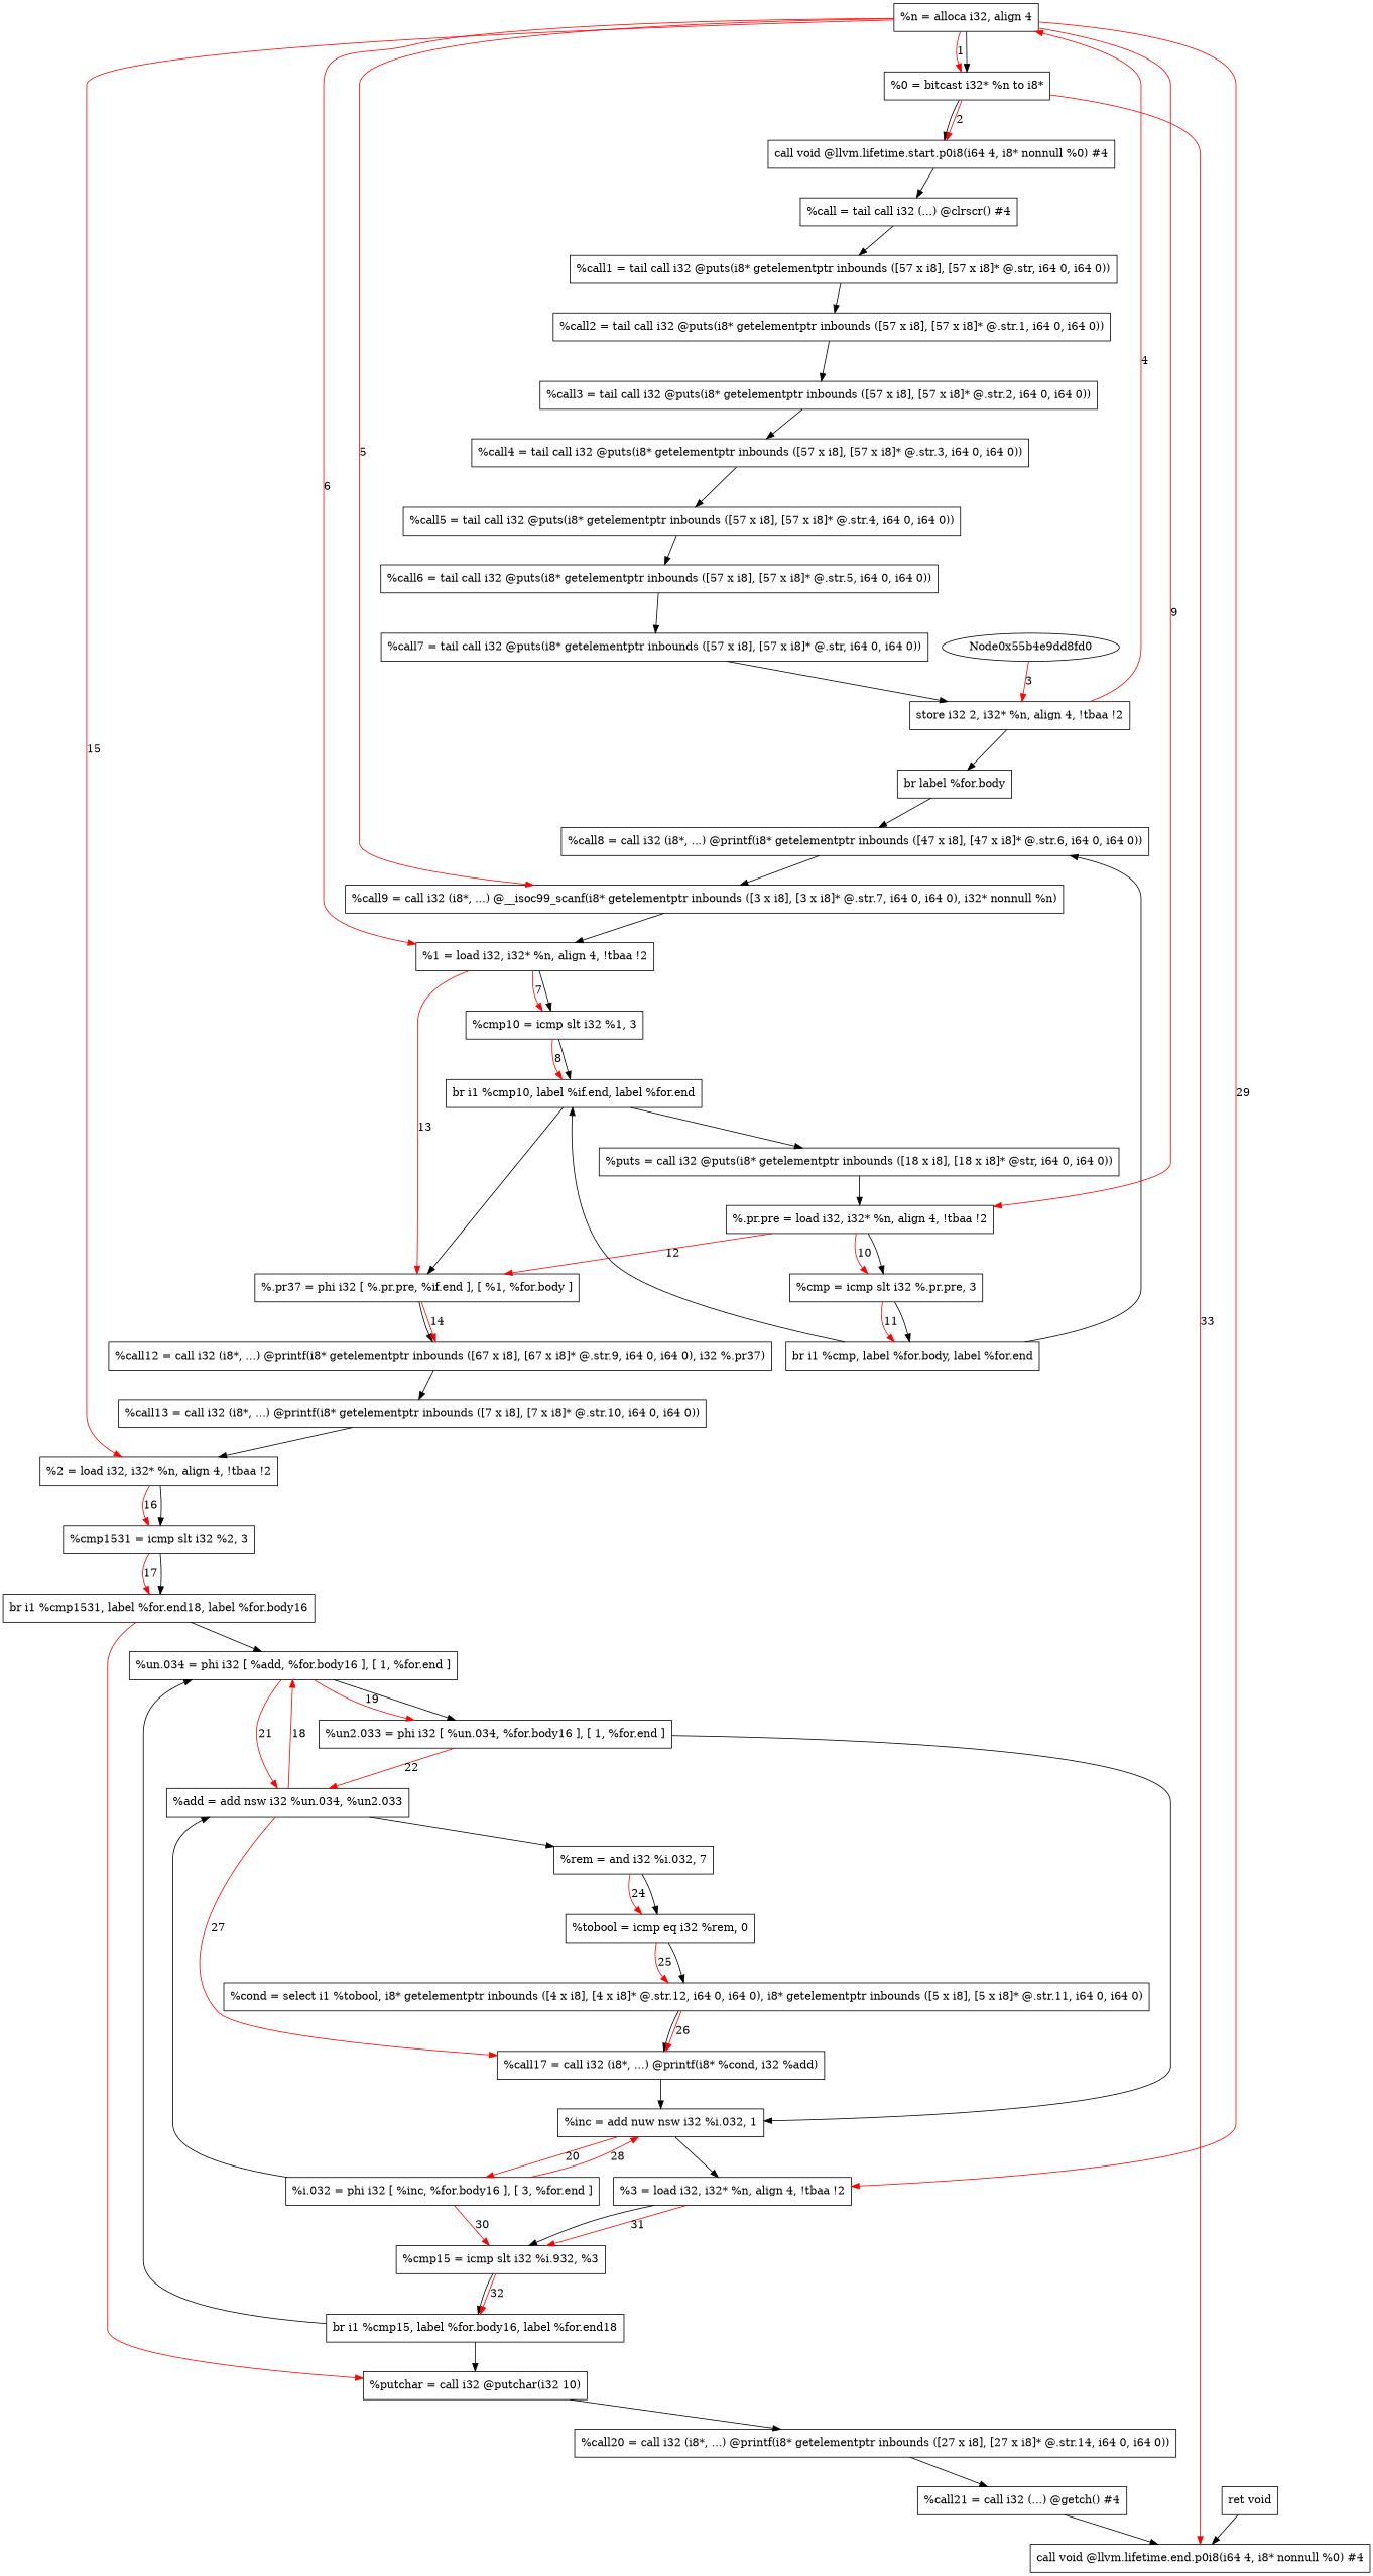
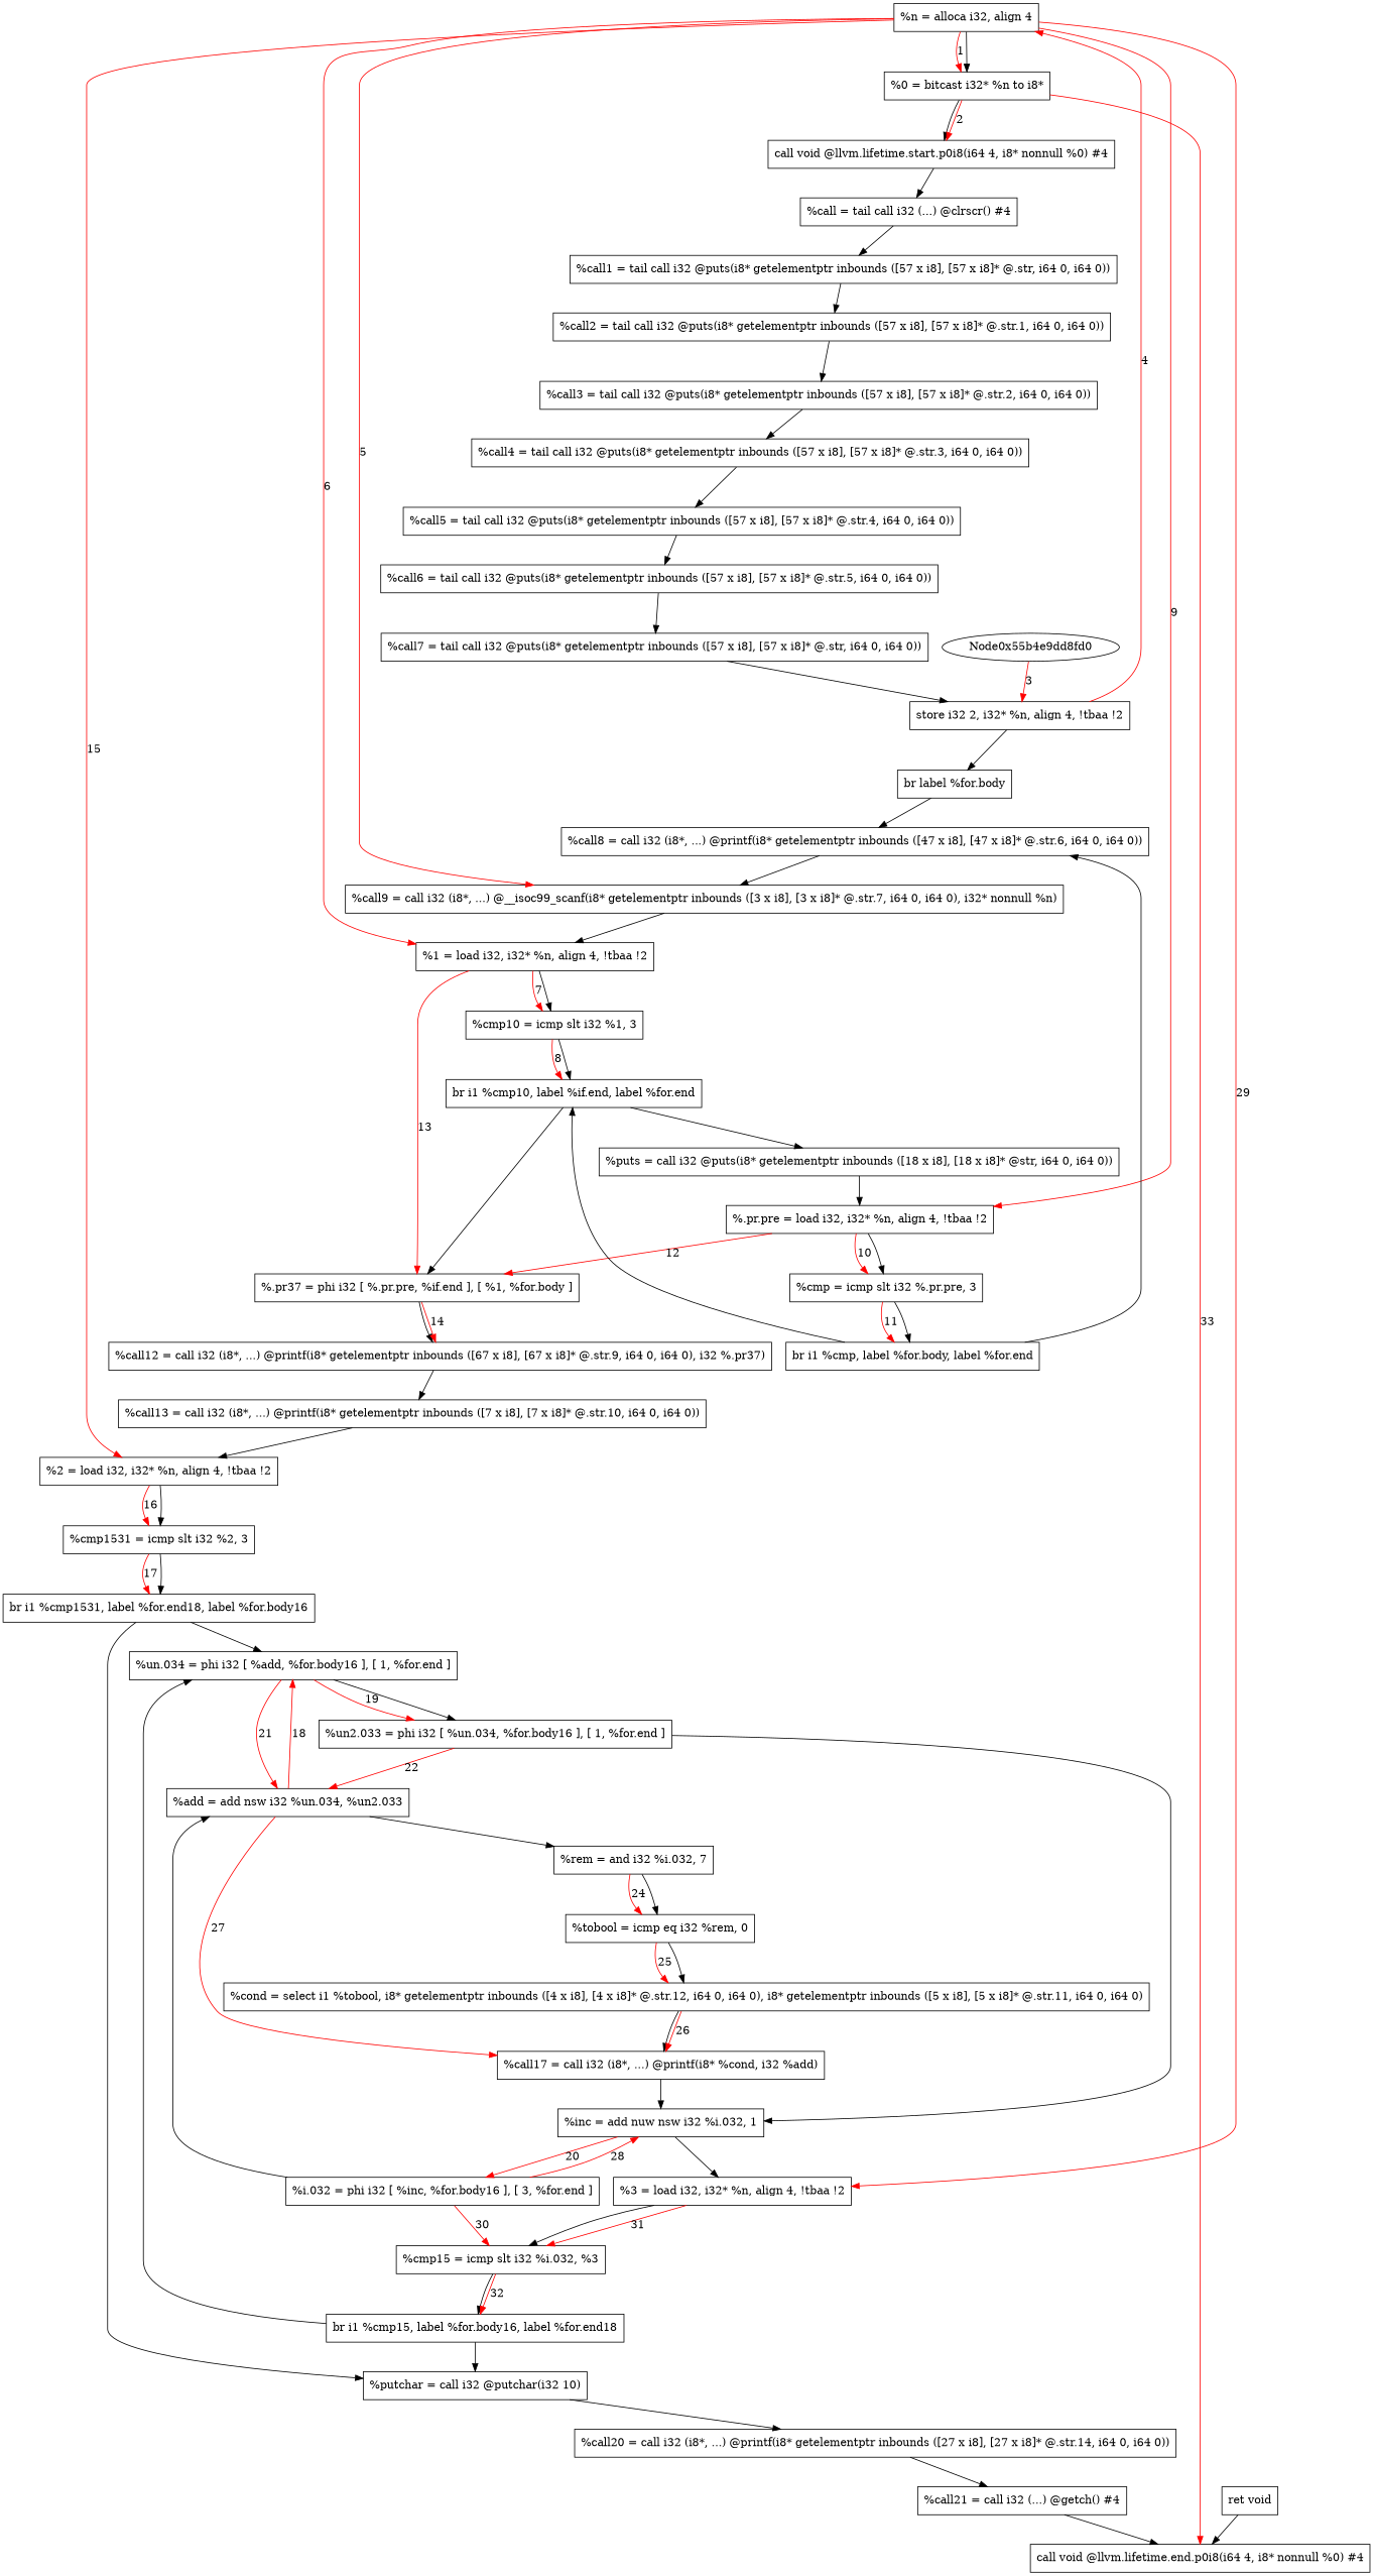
  digraph {
    node [shape=record]
    n1 [label="  %n = alloca i32, align 4"]
    n2 [label="  %0 = bitcast i32* %n to i8*"]
    n3 [label="  %call9 = call i32 (i8*, ...) @__isoc99_scanf(i8* getelementptr inbounds ([3 x i8], [3 x i8]* @.str.7, i64 0, i64 0), i32* nonnull %n)"]
    n4 [label="  %1 = load i32, i32* %n, align 4, !tbaa !2"]
    n5 [label="  %.pr.pre = load i32, i32* %n, align 4, !tbaa !2"]
    n6 [label="  %2 = load i32, i32* %n, align 4, !tbaa !2"]
    n7 [label="  %3 = load i32, i32* %n, align 4, !tbaa !2"]
    n8 [label="  call void @llvm.lifetime.start.p0i8(i64 4, i8* nonnull %0) #4"]
    n9 [label="  call void @llvm.lifetime.end.p0i8(i64 4, i8* nonnull %0) #4"]
    n10 [label="  %cmp10 = icmp slt i32 %1, 3"]
    n11 [label="  %.pr37 = phi i32 [ %.pr.pre, %if.end ], [ %1, %for.body ]"]
    n12 [label="  %cmp = icmp slt i32 %.pr.pre, 3"]
    n13 [label="  %cmp1531 = icmp slt i32 %2, 3"]
-   n14 [label="%cmp15 = icmp slt i32 %i.932, %3"]
+   n14 [label="  %cmp15 = icmp slt i32 %i.032, %3"]
    n15 [label="  %call = tail call i32 (...) @clrscr() #4"]
    n16 [label="  %call1 = tail call i32 @puts(i8* getelementptr inbounds ([57 x i8], [57 x i8]* @.str, i64 0, i64 0))"]
    n17 [label="  %call2 = tail call i32 @puts(i8* getelementptr inbounds ([57 x i8], [57 x i8]* @.str.1, i64 0, i64 0))"]
    n18 [label="  %call3 = tail call i32 @puts(i8* getelementptr inbounds ([57 x i8], [57 x i8]* @.str.2, i64 0, i64 0))"]
    n19 [label="  %call4 = tail call i32 @puts(i8* getelementptr inbounds ([57 x i8], [57 x i8]* @.str.3, i64 0, i64 0))"]
    n20 [label="  %call5 = tail call i32 @puts(i8* getelementptr inbounds ([57 x i8], [57 x i8]* @.str.4, i64 0, i64 0))"]
    n21 [label="  %call6 = tail call i32 @puts(i8* getelementptr inbounds ([57 x i8], [57 x i8]* @.str.5, i64 0, i64 0))"]
    n22 [label="  %call7 = tail call i32 @puts(i8* getelementptr inbounds ([57 x i8], [57 x i8]* @.str, i64 0, i64 0))"]
    n23 [label="  store i32 2, i32* %n, align 4, !tbaa !2"]
    n24 [label="  br label %for.body"]
    n25 [label="  %call8 = call i32 (i8*, ...) @printf(i8* getelementptr inbounds ([47 x i8], [47 x i8]* @.str.6, i64 0, i64 0))"]
    n26 [label="  br i1 %cmp10, label %if.end, label %for.end"]
    n27 [label="  %call12 = call i32 (i8*, ...) @printf(i8* getelementptr inbounds ([67 x i8], [67 x i8]* @.str.9, i64 0, i64 0), i32 %.pr37)"]
    n28 [label="  %puts = call i32 @puts(i8* getelementptr inbounds ([18 x i8], [18 x i8]* @str, i64 0, i64 0))"]
    n29 [label="  br i1 %cmp, label %for.body, label %for.end"]
    n30 [label="  %call13 = call i32 (i8*, ...) @printf(i8* getelementptr inbounds ([7 x i8], [7 x i8]* @.str.10, i64 0, i64 0))"]
    n31 [label="  br i1 %cmp1531, label %for.end18, label %for.body16"]
    n32 [label="  %un.034 = phi i32 [ %add, %for.body16 ], [ 1, %for.end ]"]
    n33 [label="  %putchar = call i32 @putchar(i32 10)"]
    n34 [label="  %un2.033 = phi i32 [ %un.034, %for.body16 ], [ 1, %for.end ]"]
    n35 [label="  %add = add nsw i32 %un.034, %un2.033"]
    n36 [label="  %call20 = call i32 (i8*, ...) @printf(i8* getelementptr inbounds ([27 x i8], [27 x i8]* @.str.14, i64 0, i64 0))"]
    n37 [label="  %inc = add nuw nsw i32 %i.032, 1"]
    n38 [label="  %rem = and i32 %i.032, 7"]
    n39 [label="  %call17 = call i32 (i8*, ...) @printf(i8* %cond, i32 %add)"]
    n40 [label="  %i.032 = phi i32 [ %inc, %for.body16 ], [ 3, %for.end ]"]
    n41 [label="  %tobool = icmp eq i32 %rem, 0"]
    n42 [label="  br i1 %cmp15, label %for.body16, label %for.end18"]
    n43 [label="  %cond = select i1 %tobool, i8* getelementptr inbounds ([4 x i8], [4 x i8]* @.str.12, i64 0, i64 0), i8* getelementptr inbounds ([5 x i8], [5 x i8]* @.str.11, i64 0, i64 0)"]
    n44 [label="  %call21 = call i32 (...) @getch() #4"]
    n45 [label="  ret void"]
    Node0x55b4e9dd8fd0 [shape=""]
    n1 -> n2
    n1 -> n2 [color=red label=1]
    n1 -> n3 [color=red label=5]
    n1 -> n4 [color=red label=6]
    n1 -> n5 [color=red label=9]
    n1 -> n6 [color=red label=15]
    n1 -> n7 [color=red label=29]
    n2 -> n8
    n2 -> n8 [color=red label=2]
    n2 -> n9 [color=red label=33]
    n3 -> n4
    n4 -> n10
    n4 -> n10 [color=red label=7]
    n4 -> n11 [color=red label=13]
    n5 -> n11 [color=red label=12]
    n5 -> n12
    n5 -> n12 [color=red label=10]
    n6 -> n13
    n6 -> n13 [color=red label=16]
    n7 -> n14
    n7 -> n14 [color=red label=31]
    n8 -> n15
    n10 -> n26
    n10 -> n26 [color=red label=8]
    n11 -> n27
    n11 -> n27 [color=red label=14]
    n12 -> n29
    n12 -> n29 [color=red label=11]
    n13 -> n31
    n13 -> n31 [color=red label=17]
    n14 -> n42
    n14 -> n42 [color=red label=32]
    n15 -> n16
    n16 -> n17
    n17 -> n18
    n18 -> n19
    n19 -> n20
    n20 -> n21
    n21 -> n22
    n22 -> n23
    n23 -> n1 [color=red label=4]
    n23 -> n24
    n24 -> n25
    n25 -> n3
    n26 -> n11
    n26 -> n28
    n27 -> n30
    n28 -> n5
    n29 -> n25
    n29 -> n26
    n30 -> n6
    n31 -> n32
-   n31 -> n33 [color=red]
+   n31 -> n33
    n32 -> n34
    n32 -> n34 [color=red label=19]
    n32 -> n35 [color=red label=21]
    n33 -> n36
    n34 -> n35 [color=red label=22]
    n34 -> n37
    n35 -> n32 [color=red label=18]
    n35 -> n38
    n35 -> n39 [color=red label=27]
    n36 -> n44
    n37 -> n7
    n37 -> n40 [color=red label=20]
    n38 -> n41
    n38 -> n41 [color=red label=24]
    n39 -> n37
    n40 -> n14 [color=red label=30]
    n40 -> n35
    n40 -> n37 [color=red label=28]
    n41 -> n43
    n41 -> n43 [color=red label=25]
    n42 -> n32
    n42 -> n33
    n43 -> n39
    n43 -> n39 [color=red label=26]
    n44 -> n9
    n45 -> n9
    Node0x55b4e9dd8fd0 -> n23 [color=red label=3]
  }
